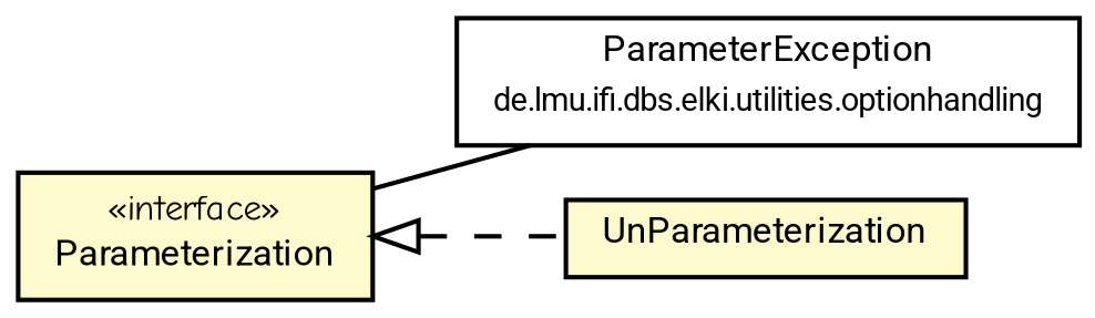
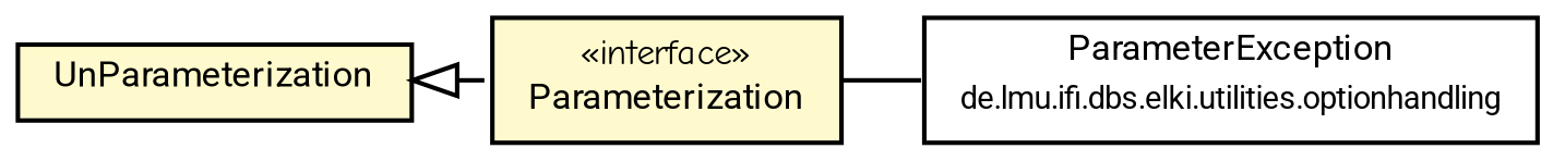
  digraph {
    fontname="Comic Neue"
    nodesep=0.15
    rankdir=LR
    ranksep=0.25
    node [fontcolor=black fontname="Comic Neue" fontsize=8 margin=0 shape=plaintext]
    edge [color=black fontname="Comic Neue" fontsize=7 labelfontname=Roboto labelfontsize=7]
    n1 [height=0 label=<<table title="de.lmu.ifi.dbs.elki.utilities.optionhandling.ParameterException" border="0" cellborder="1" cellspacing="0" cellpadding="2" href="../ParameterException.html" target="_parent"> 		<tr><td><table border="0" cellspacing="0" cellpadding="1"> 		<tr><td align="center" balign="center"> <font face="Roboto">ParameterException</font> </td></tr> 		<tr><td align="center" balign="center"> <font face="Roboto" point-size="7.0">de.lmu.ifi.dbs.elki.utilities.optionhandling</font> </td></tr> 		</table></td></tr> 		</table>> width=0]
    n2 [height=0 label=<<table title="de.lmu.ifi.dbs.elki.utilities.optionhandling.parameterization.UnParameterization" border="0" cellborder="1" cellspacing="0" cellpadding="2" bgcolor="lemonChiffon" href="UnParameterization.html" target="_parent"> 		<tr><td><table border="0" cellspacing="0" cellpadding="1"> 		<tr><td align="center" balign="center"> <font face="Roboto">UnParameterization</font> </td></tr> 		</table></td></tr> 		</table>> width=0]
    n3 [height=0 label=<<table title="de.lmu.ifi.dbs.elki.utilities.optionhandling.parameterization.Parameterization" border="0" cellborder="1" cellspacing="0" cellpadding="2" bgcolor="LemonChiffon" href="Parameterization.html" target="_parent"> 		<tr><td><table border="0" cellspacing="0" cellpadding="1"> 		<tr><td align="center" balign="center"> &#171;interface&#187; </td></tr> 		<tr><td align="center" balign="center"> <font face="Roboto">Parameterization</font> </td></tr> 		</table></td></tr> 		</table>> width=0]
    n3 -> n1 [arrowhead=none weight=2]
-   n3 -> n2 [arrowtail=empty dir=back style=dashed weight=9]
+   n2 -> n3 [arrowtail=empty dir=back style=dashed weight=9]
  }
